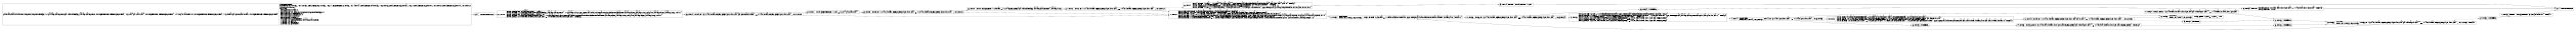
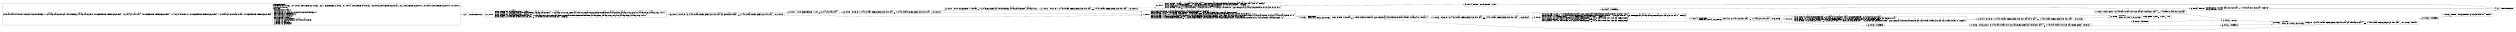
  digraph {
    rankdir=LR
    node [shape=record]
    n1 [label="{60\:\ ?|MTH_ENTER_BLOCK\l}"]
    n2 [label="{62\:\ 0x0000|0x0000: CONST_STR  (r0 I:java.lang.String) =  \"\<this\>\" \l0x0002: INVOKE  (r12 I:java.lang.Object A[D('$this$indexOfAny' java.lang.CharSequence)]), (r0 I:java.lang.String) type: STATIC call: kotlin.jvm.internal.Intrinsics.checkNotNullParameter(java.lang.Object, java.lang.String):void A[MD:(java.lang.Object, java.lang.String):void (m)]\l0x0005: CONST_STR  (r0 I:java.lang.String) =  \"chars\" \l0x0007: INVOKE  (r13 I:java.lang.Object A[D('chars' char[])]), (r0 I:java.lang.String) type: STATIC call: kotlin.jvm.internal.Intrinsics.checkNotNullParameter(java.lang.Object, java.lang.String):void A[MD:(java.lang.Object, java.lang.String):void (m)]\l0x000a: CONST  (r0 I:??[boolean, int, float, short, byte, char]) = (1 ??[boolean, int, float, short, byte, char])  (LINE:933)\l}"]
    n3 [label="{63\:\ 0x000b|0x000b: IF  (r15 I:??[int, boolean, OBJECT, ARRAY, byte, short, char] A[D('ignoreCase' boolean)]) != (0 ??[int, boolean, OBJECT, ARRAY, byte, short, char])  \-\> B:70:0x0020 \l}"]
    n4 [label="{64\:\ 0x000d|0x000d: ARRAY_LENGTH  (r1 I:int) = (r13 I:??[] A[D('chars' char[])]) \l}"]
    n5 [label="{70\:\ 0x0020|0x0020: NEW_INSTANCE  (r1 I:kotlin.ranges.IntRange) =  kotlin.ranges.IntRange  (LINE:938)\l0x0022: CONST  (r2 I:??[int, float, boolean, short, byte, char, OBJECT, ARRAY]) = (0 ??[int, float, boolean, short, byte, char, OBJECT, ARRAY]) \l0x0023: INVOKE  (r3 I:int) = (r14 I:int A[D('startIndex' int)]), (r2 I:int) type: STATIC call: kotlin.ranges.RangesKt.coerceAtLeast(int, int):int A[MD:(int, int):int (m)]\l0x0027: INVOKE  (r4 I:int) = (r12 I:java.lang.CharSequence A[D('$this$indexOfAny' java.lang.CharSequence)]) type: STATIC call: kotlin.text.StringsKt.getLastIndex(java.lang.CharSequence):int A[MD:(java.lang.CharSequence):int (m)]\l0x002b: INVOKE  (r1 I:kotlin.ranges.IntRange), (r3 I:int), (r4 I:int) type: DIRECT call: kotlin.ranges.IntRange.\<init\>(int, int):void A[MD:(int, int):void (m)]\l0x002e: INVOKE  (r1 I:kotlin.collections.IntIterator) = (r1 I:kotlin.ranges.IntRange) type: VIRTUAL call: kotlin.ranges.IntRange.iterator():kotlin.collections.IntIterator A[MD:():java.util.Iterator\<java.lang.Integer\> (m)]\l}"]
    n6 [label="{65\:\ 0x000e|0x000e: IF  (r1 I:??[int, boolean, OBJECT, ARRAY, byte, short, char]) != (r0 I:??[int, boolean, OBJECT, ARRAY, byte, short, char])  \-\> B:70:0x0020 \l}"]
    n7 [label="{71\:\ 0x0032|LOOP_START\lLOOP:0: B:71:0x0032\-\>B:80:0x0056\l|0x0032: INVOKE  (r3 I:boolean) = (r1 I:kotlin.collections.IntIterator) type: VIRTUAL call: kotlin.collections.IntIterator.hasNext():boolean A[MD:():boolean (c)]\l}"]
    n8 [label="{66\:\ 0x0010|0x0010: INSTANCE_OF  (r1 I:boolean) = (r12 I:??[OBJECT, ARRAY] A[D('$this$indexOfAny' java.lang.CharSequence)]) java.lang.String \l}"]
    n9 [label="{67\:\ 0x0012|0x0012: IF  (r1 I:??[int, boolean, OBJECT, ARRAY, byte, short, char]) == (0 ??[int, boolean, OBJECT, ARRAY, byte, short, char])  \-\> B:70:0x0020 \l}"]
    n10 [label="{68\:\ 0x0014|0x0014: INVOKE  (r0 I:char) = (r13 I:char[] A[D('chars' char[])]) type: STATIC call: kotlin.collections.ArraysKt.single(char[]):char A[MD:(char[]):char (m)] (LINE:934)\l0x0018: MOVE  (r1 I:??[OBJECT, ARRAY]) = (r12 I:??[OBJECT, ARRAY] A[D('$this$indexOfAny' java.lang.CharSequence)])  (LINE:935)\l0x0019: CHECK_CAST (r1 I:java.lang.String) = (java.lang.String) (r1 I:??[OBJECT, ARRAY]) \l0x001b: INVOKE  (r1 I:int) = (r1 I:java.lang.String), (r0 I:int A[D('char' char)]), (r14 I:int A[D('startIndex' int)]) type: VIRTUAL call: java.lang.String.indexOf(int, int):int A[MD:(int, int):int (c)]\l}"]
    n11 [label="{69\:\ 0x001f|RETURN\l|0x001f: RETURN  (r1 I:int) \l}"]
    n12 [label="{61\:\ ?|MTH_EXIT_BLOCK\l}"]
    n13 [label="{72\:\ 0x0036|0x0036: IF  (r3 I:??[int, boolean, OBJECT, ARRAY, byte, short, char]) == (0 ??[int, boolean, OBJECT, ARRAY, byte, short, char])  \-\> B:85:0x0059 \l}"]
    n14 [label="{73\:\ 0x0038|0x0038: INVOKE  (r3 I:int) = (r1 I:kotlin.collections.IntIterator) type: VIRTUAL call: kotlin.collections.IntIterator.nextInt():int A[MD:():int (m)]\l0x003c: INVOKE  (r4 I:char) = (r12 I:java.lang.CharSequence A[D('$this$indexOfAny' java.lang.CharSequence)]), (r3 I:int A[D('index' int)]) type: INTERFACE call: java.lang.CharSequence.charAt(int):char A[MD:(int):char (c)] (LINE:939)\l0x0040: MOVE  (r5 I:??[OBJECT, ARRAY]) = (r13 I:??[OBJECT, ARRAY] A[D('chars' char[])])  (LINE:940)\l0x0041: CONST  (r6 I:??[int, float, boolean, short, byte, char, OBJECT, ARRAY]) = (0 ??[int, float, boolean, short, byte, char, OBJECT, ARRAY]) \l0x0042: ARRAY_LENGTH  (r7 I:int) = (r5 I:??[] A[D('$this$any$iv' char[])])  (LINE:1618)\l0x0043: CONST  (r8 I:??[int, float, boolean, short, byte, char, OBJECT, ARRAY]) = (0 ??[int, float, boolean, short, byte, char, OBJECT, ARRAY]) \l}"]
    n15 [label="{85\:\ 0x0059|SYNTHETIC\l}"]
    n16 [label="{74\:\ 0x0044|LOOP_START\lLOOP:1: B:74:0x0044\-\>B:78:0x0052\l|0x0044: IF  (r8 I:??[int, byte, short, char]) \>= (r7 I:??[int, byte, short, char])  \-\> B:88:0x0055 \l}"]
    n17 [label="{82\:\ 0x0059|RETURN\l|0x0059: CONST  (r0 I:??[int, float, short, byte, char]) = (\-1 ??[int, float, short, byte, char])  (LINE:943)\l0x005a: RETURN  (r0 I:int) \l}"]
    n18 [label="{75\:\ 0x0046|0x0046: AGET  (r9 I:char A[IMMUTABLE_TYPE]) = (r5 I:char[] A[D('$this$any$iv' char[]), IMMUTABLE_TYPE]), (r8 I:??[int, short, byte, char]) \l0x0048: MOVE  (r10 I:??[int, float, boolean, short, byte, char, OBJECT, ARRAY]) = (r9 I:??[int, float, boolean, short, byte, char, OBJECT, ARRAY] A[D('element$iv' char)]) \l0x0049: CONST  (r11 I:??[int, float, boolean, short, byte, char, OBJECT, ARRAY]) = (0 ??[int, float, boolean, short, byte, char, OBJECT, ARRAY]) \l0x004a: INVOKE  (r10 I:boolean A[D('it' char)]) = (r10 I:char A[D('it' char)]), (r4 I:char A[D('charAtIndex' char)]), (r15 I:boolean A[D('ignoreCase' boolean)]) type: STATIC call: kotlin.text.CharsKt.equals(char, char, boolean):boolean A[MD:(char, char, boolean):boolean (m)] (LINE:940)\l}"]
    n19 [label="{88\:\ 0x0055|SYNTHETIC\l}"]
    n20 [label="{78\:\ 0x0052|LOOP_END\lLOOP:1: B:74:0x0044\-\>B:78:0x0052\l|0x0052: ARITH  (r8 I:int) = (r8 I:int) + (1 int) \l}"]
    n21 [label="{76\:\ 0x004e|0x004e: IF  (r10 I:??[int, boolean, OBJECT, ARRAY, byte, short, char] A[D('it' char)]) == (0 ??[int, boolean, OBJECT, ARRAY, byte, short, char])  \-\> B:78:0x0052 \l}"]
    n22 [label="{79\:\ 0x0055|0x0055: CONST  (r5 I:??[int, float, boolean, short, byte, char, OBJECT, ARRAY] A[D('$this$any$iv' char[])]) = (0 ??[int, float, boolean, short, byte, char, OBJECT, ARRAY])  (LINE:1619)\l}"]
    n23 [label="{89\:\ 0x0050|SYNTHETIC\l}"]
-   n24 [label="{87\:\ 0x0056|SYNTHETIC\l}"]
+   n24 [label="{87\:\ 0x0056|VIRTUAL\l}"]
    n25 [label="{77\:\ 0x0050|0x0050: CONST  (r5 I:??[boolean, int, float, short, byte, char] A[D('$this$any$iv' char[])]) = (1 ??[boolean, int, float, short, byte, char]) \l}"]
    n26 [label="{80\:\ 0x0056|LOOP_END\lLOOP:0: B:71:0x0032\-\>B:80:0x0056\l|0x0056: IF  (r5 I:??[int, boolean, OBJECT, ARRAY, byte, short, char] A[D('$this$any$iv' char[])]) == (0 ??[int, boolean, OBJECT, ARRAY, byte, short, char])  \-\> B:71:0x0032  (LINE:940)\l}"]
    n27 [label="{84\:\ 0x0058|SYNTHETIC\l}"]
    n28 [label="{81\:\ 0x0058|RETURN\l|0x0058: RETURN  (r3 I:int A[D('index' int)])  (LINE:941)\l}"]
    n29 [label="{86\:\ 0x0056|SYNTHETIC\l}"]
    n30 [label="{public static final int kotlin.text.StringsKt__StringsKt.indexOfAny((r12 I:java.lang.CharSequence A[D('$this$indexOfAny' java.lang.CharSequence), IMMUTABLE_TYPE, METHOD_ARGUMENT]), (r13 I:char[] A[D('chars' char[]), IMMUTABLE_TYPE, METHOD_ARGUMENT]), (r14 I:int A[D('startIndex' int), IMMUTABLE_TYPE, METHOD_ARGUMENT]), (r15 I:boolean A[D('ignoreCase' boolean), IMMUTABLE_TYPE, METHOD_ARGUMENT]))  | USE_LINES_HINTS\lBACK_EDGE: B:80:0x0056 \-\> B:71:0x0032, CROSS_EDGE: B:81:0x0058 \-\> B:61:?, BACK_EDGE: B:78:0x0052 \-\> B:74:0x0044, CROSS_EDGE: B:79:0x0055 \-\> B:80:0x0056, CROSS_EDGE: B:83:0x005a \-\> B:61:?, CROSS_EDGE: B:65:0x000e \-\> B:70:0x0020, CROSS_EDGE: B:63:0x000b \-\> B:70:0x0020\lINLINE_NOT_NEEDED\lDebug Info:\l  0x0018\-0x0020: r0 'char' C\l  0x0049\-0x004e: r10 'it' C\l  0x004a\-0x004e: r11 '$i$a$\-any\-StringsKt__StringsKt$indexOfAny$1' I\l  0x0048\-0x0055: r9 'element$iv' C\l  0x0041\-0x0056: r5 '$this$any$iv' [C\l  0x0042\-0x0056: r6 '$i$f$any' I\l  0x003c\-0x0059: r3 'index' I\l  0x0040\-0x0059: r4 'charAtIndex' C\l  \-1 \-0x005a: r12 '$this$indexOfAny' Ljava\/lang\/CharSequence;\l  \-1 \-0x005a: r13 'chars' [C\l  \-1 \-0x005a: r14 'startIndex' I\l  \-1 \-0x005a: r15 'ignoreCase' Z\l}"]
    n1 -> n2
    n2 -> n3
    n3 -> n4 [style=dashed]
    n3 -> n5
    n4 -> n6
    n5 -> n7
    n6 -> n5
    n6 -> n8 [style=dashed]
    n7 -> n13
    n8 -> n9
    n9 -> n5
    n9 -> n10 [style=dashed]
    n10 -> n11
    n11 -> n12
    n13 -> n14 [style=dashed]
    n13 -> n15
    n14 -> n16
    n15 -> n17
    n16 -> n18 [style=dashed]
    n16 -> n19
    n16 -> n20
    n17 -> n12
    n18 -> n21
    n19 -> n22
    n21 -> n20
    n21 -> n23 [style=dashed]
    n22 -> n29
    n23 -> n24
    n24 -> n26
    n25 -> n24
    n26 -> n7
    n26 -> n27 [style=dashed]
    n27 -> n28
    n28 -> n12
    n29 -> n26
    n30 -> n1
  }
